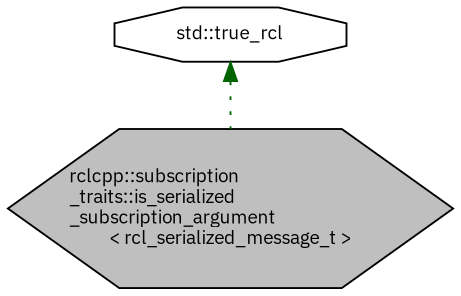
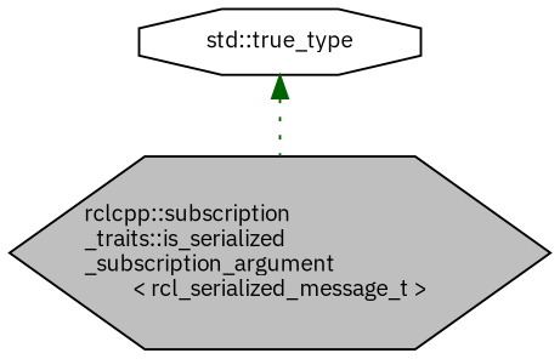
  digraph {
    fontname="IBM Plex Sans"
    node [color=black fontname="IBM Plex Sans" fontsize=10 style=filled]
    n1 [fillcolor=grey75 fontcolor=black height=0.2 label="rclcpp::subscription\l_traits::is_serialized\l_subscription_argument\l\< rcl_serialized_message_t \>" shape=hexagon width=0.4]
-   n2 [fillcolor=white height=0.2 label="std::true_rcl" shape=octagon width=0.4]
+   n2 [fillcolor=white height=0.2 label="std::true_type" shape=octagon width=0.4]
    n2 -> n1 [color=darkgreen dir=back fontname="IBM Plex Sans" fontsize=10 labelfontname=Helvetica labelfontsize=10 style=dotted]
  }
